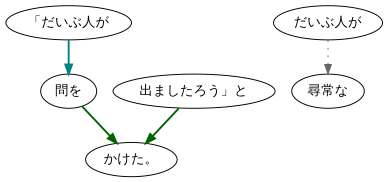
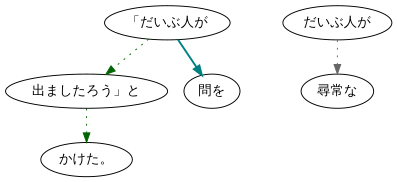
  digraph {
    edge [color=darkgreen style=dotted]
    n1 [label="「だいぶ人が"]
    n2 [label="出ましたろう」と"]
    n3 [label="問を"]
    n4 [label="かけた。"]
    n5 [label="だいぶ人が"]
    n6 [label="尋常な"]
+   n1 -> n2
    n1 -> n3 [color=teal style=bold]
-   n2 -> n4 [style=bold]
-   n3 -> n4 [style=bold]
+   n2 -> n4
    n5 -> n6 [color=gray40]
  }
